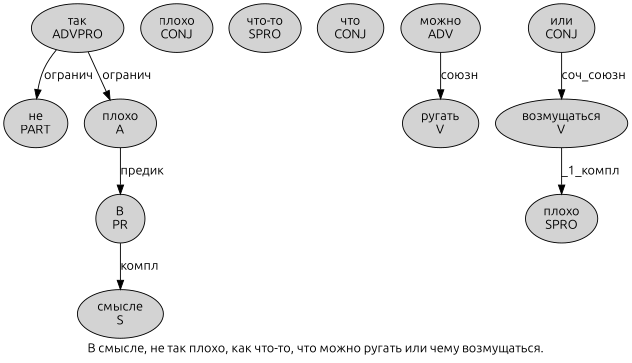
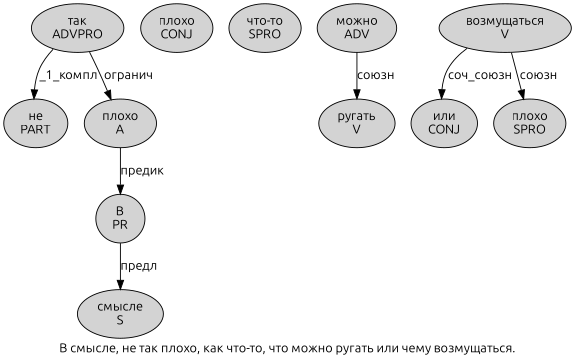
  digraph {
    fontname=Ubuntu
    label="В смысле, не так плохо, как что-то, что можно ругать или чему возмущаться."
    node [fillcolor=lightgray fontname=Ubuntu penwidth=1 shape=ellipse style=filled]
    edge [fontname=Ubuntu]
    n1 [label="В\nPR"]
    n2 [label="смысле\nS"]
    n3 [label="не\nPART"]
    n4 [label="так\nADVPRO"]
    n5 [label="плохо\nA"]
    n6 [label="плохо\nCONJ"]
    n7 [label="что-то\nSPRO"]
-   n8 [label="что\nCONJ"]
    n9 [label="можно\nADV"]
    n10 [label="ругать\nV"]
    n11 [label="или\nCONJ"]
    n12 [label="возмущаться\nV"]
    n13 [label="плохо\nSPRO"]
-   n1 -> n2 [label="компл"]
-   n4 -> n3 [label="огранич"]
+   n1 -> n2 [label="предл"]
+   n4 -> n3 [label="_1_компл"]
    n4 -> n5 [label="огранич"]
    n5 -> n1 [label="предик"]
    n9 -> n10 [label="союзн"]
-   n11 -> n12 [label="соч_союзн"]
-   n12 -> n13 [label="_1_компл"]
+   n12 -> n11 [label="соч_союзн"]
+   n12 -> n13 [label="союзн"]
  }
